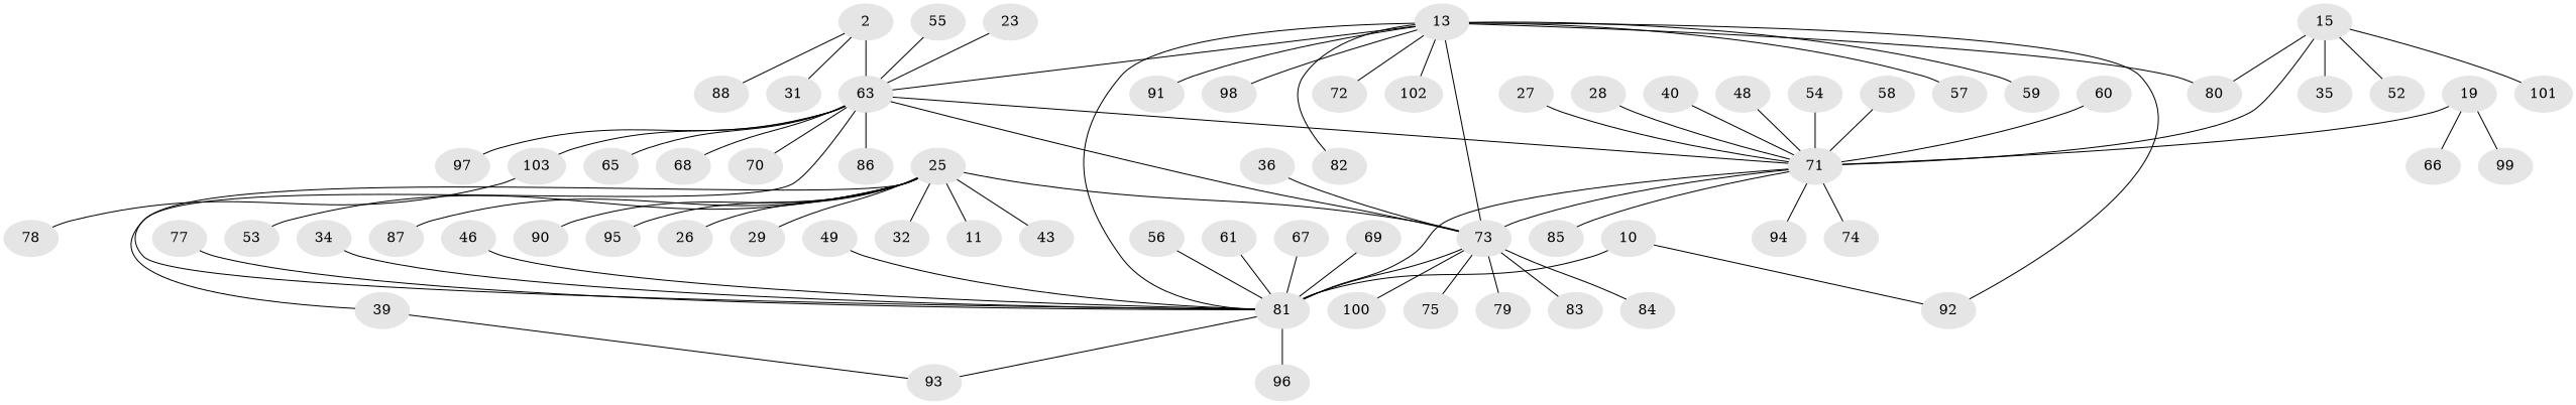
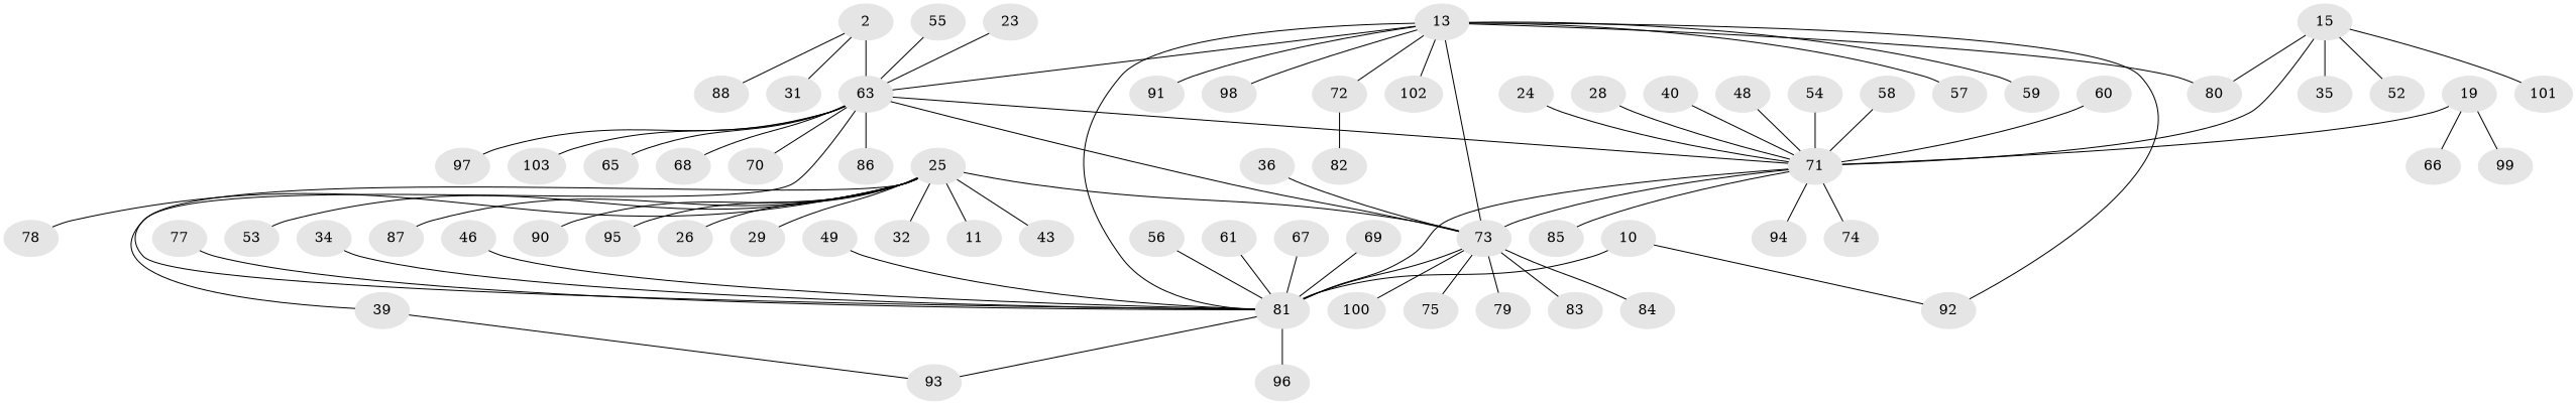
  graph {
    node [color=gray90 style=filled]
    2 [super="+1"]
    31
    63 [super="+3+42+5+51"]
    88
    81 [super="+9"]
    73 [super="+47+24"]
    71 [super="+20"]
    65
    68
    70
    86 [super="+76"]
    97
    103 [super="+89"]
    10 [super="+8"]
    92
    93
    96
    13 [super="+11+12"]
    57
    59
    72
    82
    91
    98 [super="+50"]
    102 [super="+38"]
    80
    15 [super="+14"]
    35
    52
    101
    75
    79
    83
    84 [super="+62"]
    100
    74
    85
    94 [super="+37"]
    19 [super="+17"]
    66
    99
    25 [super="+23"]
    26
    29
    32
    39
    n47 [label=11]
    43
    53
    78
    87
    90
    95
-   27
+   27 [label=24]
    28
    n56 [label=23]
    34
    36
    40
    46
    48
    49
    54
    55
    56
    58
    60
    61
    67
    69
    77
    2 -- 31
    2 -- 63 [weight=6]
    2 -- 88
    63 -- 81
    63 -- 73
    63 -- 71 [weight=2]
    63 -- 65
    63 -- 68
    63 -- 70
    63 -- 86
    63 -- 97
    63 -- 103
    81 -- 93
    81 -- 96
    73 -- 81 [weight=2]
    73 -- 75
    73 -- 79
    73 -- 83
    73 -- 84
    73 -- 100
    71 -- 81
    71 -- 73
    71 -- 74
    71 -- 85
    71 -- 94
    10 -- 81 [weight=6]
    10 -- 92
    13 -- 63 [weight=3]
    13 -- 81 [weight=2]
    13 -- 73
    13 -- 92
    13 -- 57
    13 -- 59
    13 -- 72
-   13 -- 82
+   72 -- 82
    13 -- 91
    13 -- 98
    13 -- 102
    13 -- 80 [weight=6]
    15 -- 71
    15 -- 80
    15 -- 35
    15 -- 52
    15 -- 101
    19 -- 71 [weight=6]
    19 -- 66
    19 -- 99
    25 -- 73 [weight=6]
    25 -- 26
    25 -- 29
    25 -- 32
    25 -- 39
    25 -- n47
    25 -- 43
    25 -- 53
-   103 -- 78
+   25 -- 78
    25 -- 87
    25 -- 90
    25 -- 95
    39 -- 93
    27 -- 71
    28 -- 71
    n56 -- 63
    34 -- 81
    36 -- 73
    40 -- 71
    46 -- 81
    48 -- 71
    49 -- 81
    54 -- 71
    55 -- 63
    56 -- 81
    58 -- 71
    60 -- 71
    61 -- 81
    67 -- 81
    69 -- 81
    77 -- 81
  }
